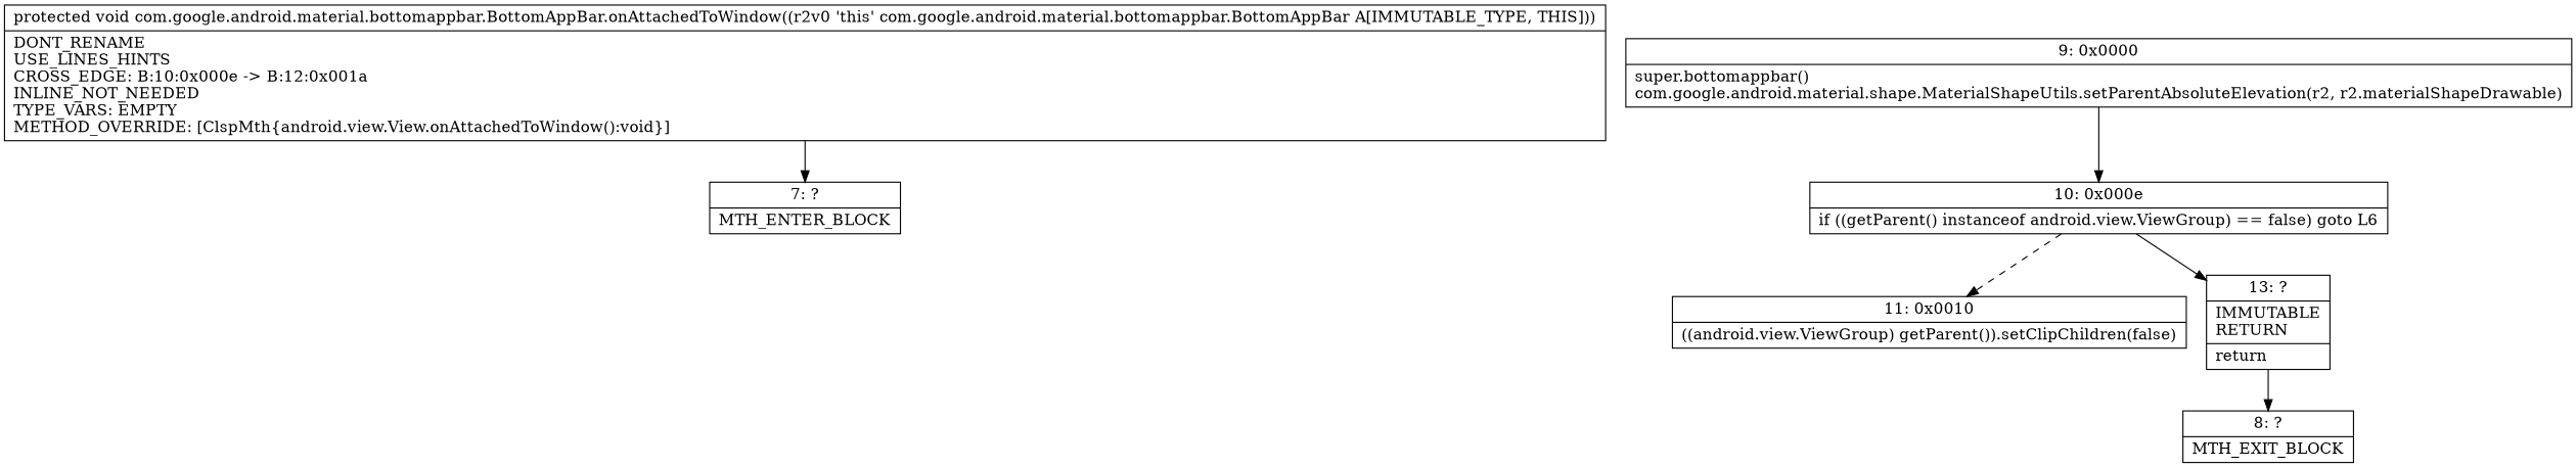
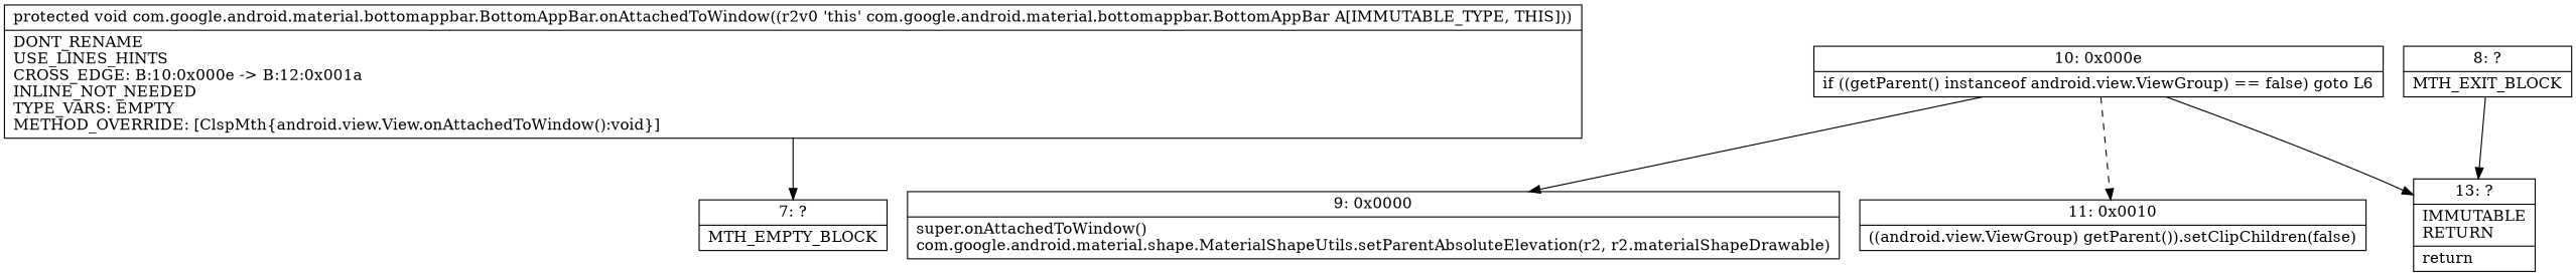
  digraph {
    node [shape=record]
-   n1 [label="{7\:\ ?|MTH_ENTER_BLOCK\l}"]
-   n2 [label="{9\:\ 0x0000|super.bottomappbar()\lcom.google.android.material.shape.MaterialShapeUtils.setParentAbsoluteElevation(r2, r2.materialShapeDrawable)\l}"]
+   n1 [label="{7\:\ ?|MTH_EMPTY_BLOCK\l}"]
+   n2 [label="{9\:\ 0x0000|super.onAttachedToWindow()\lcom.google.android.material.shape.MaterialShapeUtils.setParentAbsoluteElevation(r2, r2.materialShapeDrawable)\l}"]
    n3 [label="{10\:\ 0x000e|if ((getParent() instanceof android.view.ViewGroup) == false) goto L6\l}"]
    n4 [label="{11\:\ 0x0010|((android.view.ViewGroup) getParent()).setClipChildren(false)\l}"]
    n5 [label="{13\:\ ?|IMMUTABLE\lRETURN\l|return\l}"]
    n6 [label="{8\:\ ?|MTH_EXIT_BLOCK\l}"]
    n7 [label="{protected void com.google.android.material.bottomappbar.BottomAppBar.onAttachedToWindow((r2v0 'this' com.google.android.material.bottomappbar.BottomAppBar A[IMMUTABLE_TYPE, THIS]))  | DONT_RENAME\lUSE_LINES_HINTS\lCROSS_EDGE: B:10:0x000e \-\> B:12:0x001a\lINLINE_NOT_NEEDED\lTYPE_VARS: EMPTY\lMETHOD_OVERRIDE: [ClspMth\{android.view.View.onAttachedToWindow():void\}]\l}"]
-   n2 -> n3
+   n3 -> n2
    n3 -> n4 [style=dashed]
    n3 -> n5
-   n5 -> n6
+   n6 -> n5
    n7 -> n1
  }
